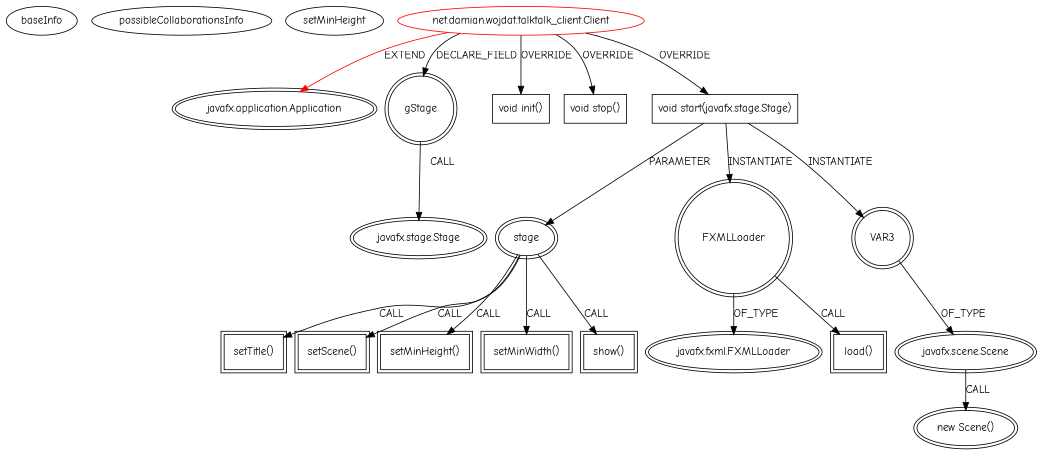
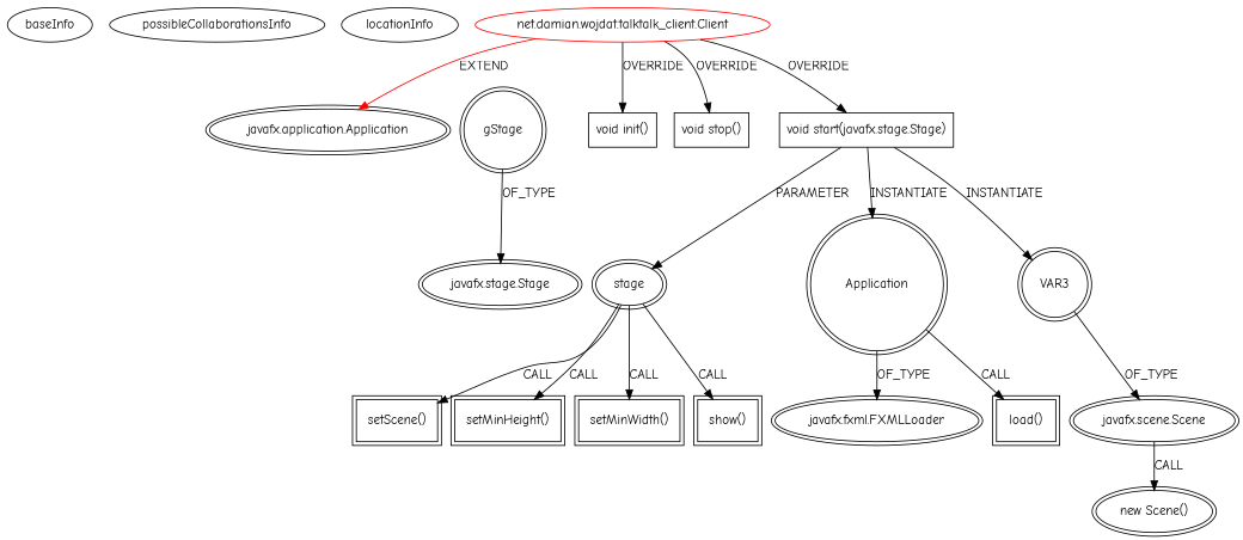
  digraph {
    fontname="Comic Neue"
    node [fontname="Comic Neue" isFrameworkType=true vertexType=INSIDE_CALL peripheries=2]
    edge [fontname="Comic Neue"]
    baseInfo [category=extension_graph graphId=613 isAnonymous=false possibleRelation=false isFrameworkType="" vertexType="" peripheries=""]
    possibleCollaborationsInfo [isFrameworkType="" vertexType="" peripheries=""]
-   locationInfo [contextSignature=Client filePath="/Jazornowsky-real-time-log-reader-2/real-time-log-reader-2-master/RTLogReader2/src/net/damian/wojdat/talktalk_client/Client.java" graphId=613 projectName="Jazornowsky-real-time-log-reader-2" label=setMinHeight isFrameworkType="" vertexType="" peripheries=""]
+   locationInfo [contextSignature=Client filePath="/Jazornowsky-real-time-log-reader-2/real-time-log-reader-2-master/RTLogReader2/src/net/damian/wojdat/talktalk_client/Client.java" graphId=613 projectName="Jazornowsky-real-time-log-reader-2" isFrameworkType="" vertexType="" peripheries=""]
    n4 [color=red isFrameworkType=false label="net.damian.wojdat.talktalk_client.Client" vertexType=ROOT_CLIENT_CLASS_DECLARATION peripheries=""]
    n5 [label="javafx.application.Application" vertexType=FRAMEWORK_CLASS_TYPE]
    n6 [label=gStage shape=circle vertexType=FIELD_DECLARATION]
    n7 [isFrameworkType=false label="void init()" shape=box vertexType=OVERRIDING_METHOD_DECLARATION peripheries=""]
    n8 [isFrameworkType=false label="void stop()" shape=box vertexType=OVERRIDING_METHOD_DECLARATION peripheries=""]
    n9 [isFrameworkType=false label="void start(javafx.stage.Stage)" shape=box vertexType=OVERRIDING_METHOD_DECLARATION peripheries=""]
    n10 [label="javafx.stage.Stage" vertexType=FRAMEWORK_CLASS_TYPE]
    n11 [label=stage vertexType=PARAMETER_DECLARATION]
-   n12 [label=FXMLLoader shape=circle vertexType=VARIABLE_EXPRESION]
+   n12 [label=Application shape=circle vertexType=VARIABLE_EXPRESION]
    n13 [label=VAR3 shape=circle vertexType=VARIABLE_EXPRESION]
-   n14 [label="setTitle()" shape=box]
    n15 [label="setScene()" shape=box]
    n16 [label="setMinHeight()" shape=box]
    n17 [label="setMinWidth()" shape=box]
    n18 [label="show()" shape=box]
    n19 [label="javafx.fxml.FXMLLoader" vertexType=FRAMEWORK_CLASS_TYPE]
    n20 [label="load()" shape=box]
    n21 [label="javafx.scene.Scene" vertexType=FRAMEWORK_CLASS_TYPE]
    n22 [label="new Scene()" vertexType=CONSTRUCTOR_CALL]
    n4 -> n5 [color=red label=EXTEND]
-   n4 -> n6 [label=DECLARE_FIELD]
    n4 -> n7 [label=OVERRIDE]
    n4 -> n8 [label=OVERRIDE]
    n4 -> n9 [label=OVERRIDE]
-   n6 -> n10 [label=CALL]
+   n6 -> n10 [label=OF_TYPE]
    n9 -> n11 [label=PARAMETER]
    n9 -> n12 [label=INSTANTIATE]
    n9 -> n13 [label=INSTANTIATE]
-   n11 -> n14 [label=CALL]
    n11 -> n15 [label=CALL]
    n11 -> n16 [label=CALL]
    n11 -> n17 [label=CALL]
    n11 -> n18 [label=CALL]
    n12 -> n19 [label=OF_TYPE]
    n12 -> n20 [label=CALL]
    n13 -> n21 [label=OF_TYPE]
    n21 -> n22 [label=CALL]
  }
